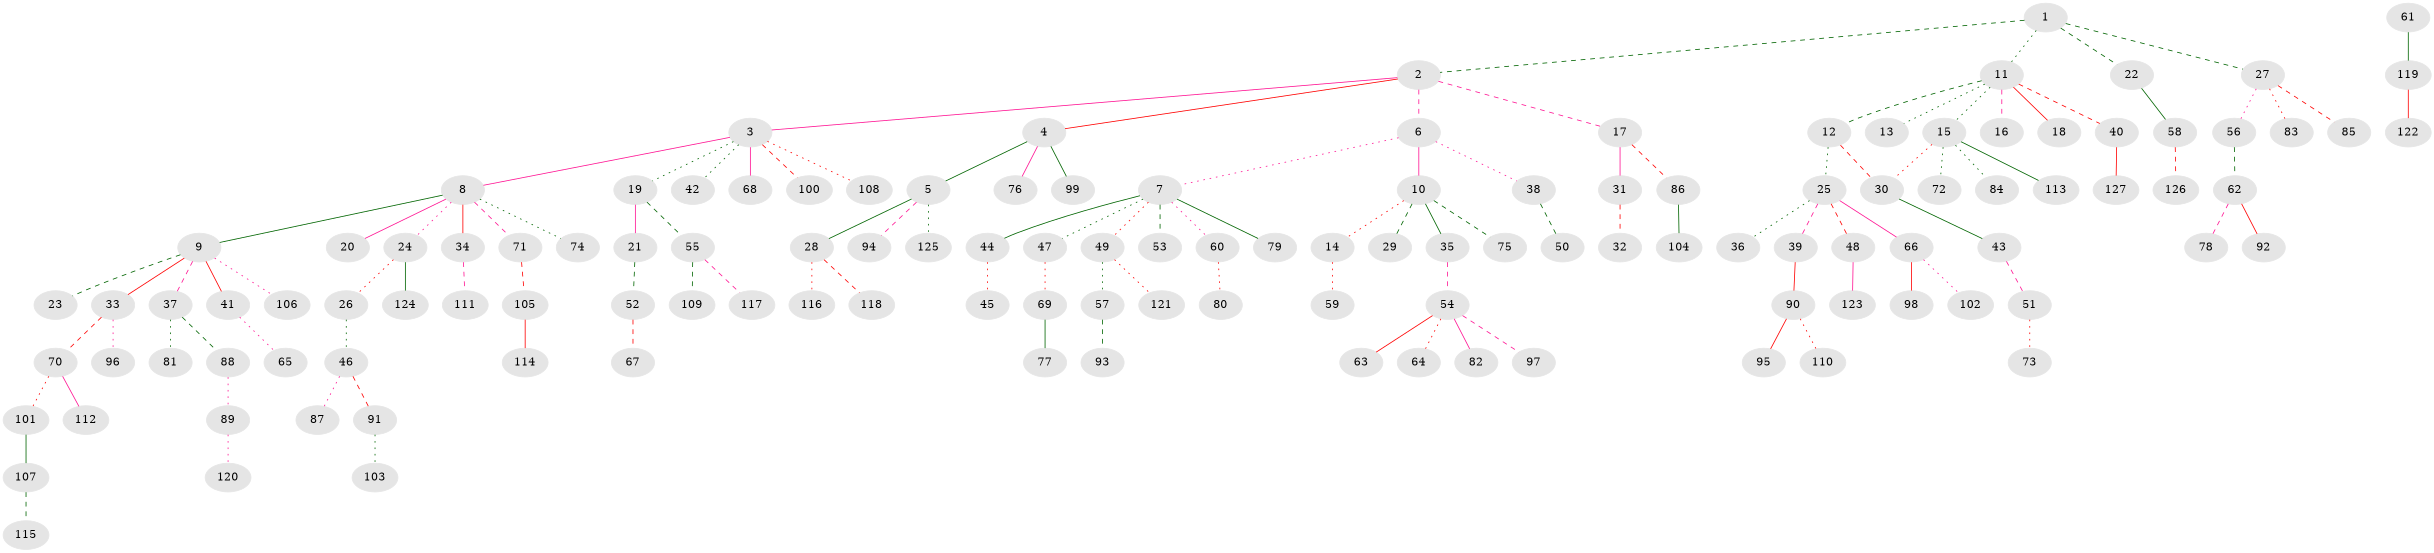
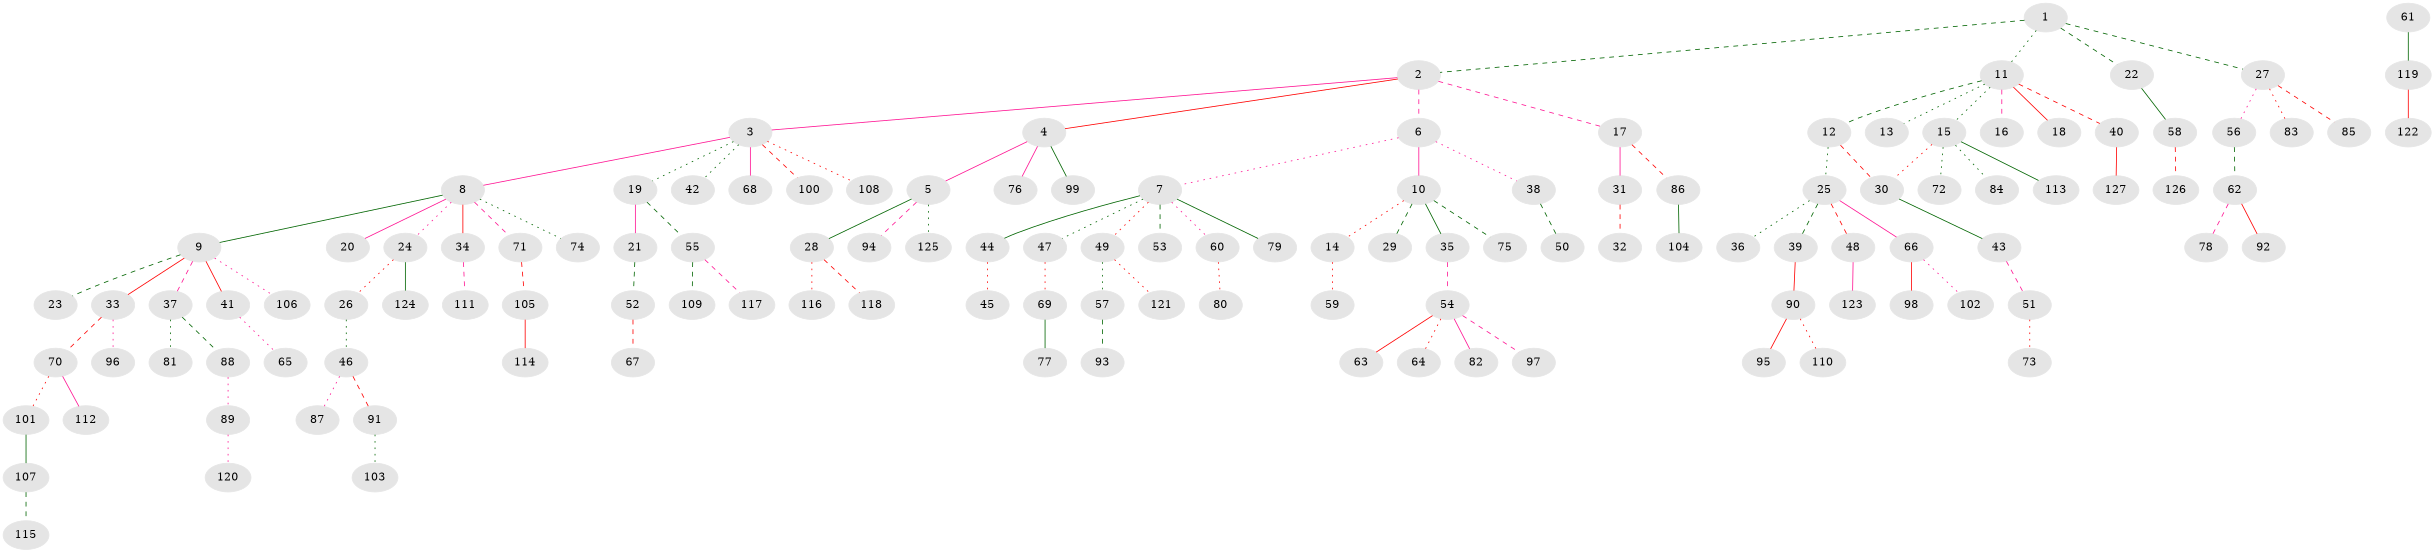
  graph {
    node [color=gray90 style=filled]
    edge [color=darkgreen style=dotted]
    1
    2
    11
    22
    27
    3
    4
    6
    17
    12
    13
    15
    16
    18
    40
    58
    56
    83
    85
    8
    19
    42
    68
    100
    108
    5
    76
    99
    7
    10
    38
    31
    86
    9
    20
    24
    34
    71
    74
    21
    55
    28
    94
    125
    116
    118
    44
    47
    49
    53
    60
    79
    14
    29
    35
    75
    50
    45
    69
    57
    121
    80
    23
    33
    37
    41
    106
    26
    124
    111
    105
    70
    96
    81
    88
    65
    59
    54
    25
    30
    72
    84
    113
    127
    36
    39
    48
    66
    61
    119
    43
    32
    104
    52
    109
    117
    67
    126
    46
    90
    123
    98
    102
    87
    91
    62
    51
    101
    112
    63
    64
    82
    97
    89
    95
    110
    73
    103
    77
    93
    78
    92
    122
    107
    114
    120
    115
    1 -- 2 [style=dashed]
    1 -- 11
    1 -- 22 [style=dashed]
    1 -- 27 [style=dashed]
    2 -- 3 [color=deeppink style=solid]
    2 -- 4 [color=red style=solid]
    2 -- 6 [color=deeppink style=dashed]
    2 -- 17 [color=deeppink style=dashed]
    11 -- 12 [style=dashed]
    11 -- 13
    11 -- 15
    11 -- 16 [color=deeppink style=dashed]
    11 -- 18 [color=red style=solid]
    11 -- 40 [color=red style=dashed]
    22 -- 58 [style=solid]
    27 -- 56 [color=deeppink]
    27 -- 83 [color=red]
    27 -- 85 [color=red style=dashed]
    3 -- 8 [color=deeppink style=solid]
    3 -- 19
    3 -- 42
    3 -- 68 [color=deeppink style=solid]
    3 -- 100 [color=red style=dashed]
    3 -- 108 [color=red]
-   4 -- 5 [style=solid]
+   4 -- 5 [color=deeppink style=solid]
    4 -- 76 [color=deeppink style=solid]
    4 -- 99 [style=solid]
    6 -- 7 [color=deeppink]
    6 -- 10 [color=deeppink style=solid]
    6 -- 38 [color=deeppink]
    17 -- 31 [color=deeppink style=solid]
    17 -- 86 [color=red style=dashed]
    12 -- 25
    12 -- 30 [color=red style=dashed]
    15 -- 30 [color=red]
    15 -- 72
    15 -- 84
    15 -- 113 [style=solid]
    40 -- 127 [color=red style=solid]
    58 -- 126 [color=red style=dashed]
    56 -- 62 [style=dashed]
    8 -- 9 [style=solid]
    8 -- 20 [color=deeppink style=solid]
    8 -- 24 [color=deeppink]
    8 -- 34 [color=red style=solid]
    8 -- 71 [color=deeppink style=dashed]
    8 -- 74
    19 -- 21 [color=deeppink style=solid]
    19 -- 55 [style=dashed]
    5 -- 28 [style=solid]
    5 -- 94 [color=deeppink style=dashed]
    5 -- 125
    7 -- 44 [style=solid]
    7 -- 47
    7 -- 49 [color=red]
    7 -- 53 [style=dashed]
    7 -- 60 [color=deeppink]
    7 -- 79 [style=solid]
    10 -- 14 [color=red]
    10 -- 29 [style=dashed]
    10 -- 35 [style=solid]
    10 -- 75 [style=dashed]
    38 -- 50 [style=dashed]
    31 -- 32 [color=red style=dashed]
    86 -- 104 [style=solid]
    9 -- 23 [style=dashed]
    9 -- 33 [color=red style=solid]
    9 -- 37 [color=deeppink style=dashed]
    9 -- 41 [color=red style=solid]
    9 -- 106 [color=deeppink]
    24 -- 26 [color=red]
    24 -- 124 [style=solid]
    34 -- 111 [color=deeppink style=dashed]
    71 -- 105 [color=red style=dashed]
    21 -- 52 [style=dashed]
    55 -- 109 [style=dashed]
    55 -- 117 [color=deeppink style=dashed]
    28 -- 116 [color=red]
    28 -- 118 [color=red style=dashed]
    44 -- 45 [color=red]
    47 -- 69 [color=red]
    49 -- 57
    49 -- 121 [color=red]
    60 -- 80 [color=red]
    14 -- 59 [color=red]
    35 -- 54 [color=deeppink style=dashed]
    69 -- 77 [style=solid]
    57 -- 93 [style=dashed]
    33 -- 70 [color=red style=dashed]
    33 -- 96 [color=deeppink]
    37 -- 81
    37 -- 88 [style=dashed]
    41 -- 65 [color=deeppink]
    26 -- 46
    105 -- 114 [color=red style=solid]
    70 -- 101 [color=red]
    70 -- 112 [color=deeppink style=solid]
    88 -- 89 [color=deeppink]
    54 -- 63 [color=red style=solid]
    54 -- 64 [color=red]
    54 -- 82 [color=deeppink style=solid]
    54 -- 97 [color=deeppink style=dashed]
    25 -- 36
-   25 -- 39 [color=deeppink style=dashed]
+   25 -- 39 [style=dashed]
    25 -- 48 [color=red style=dashed]
    25 -- 66 [color=deeppink style=solid]
    30 -- 43 [style=solid]
    39 -- 90 [color=red style=solid]
    48 -- 123 [color=deeppink style=solid]
    66 -- 98 [color=red style=solid]
    66 -- 102 [color=deeppink]
    61 -- 119 [style=solid]
    119 -- 122 [color=red style=solid]
    43 -- 51 [color=deeppink style=dashed]
    52 -- 67 [color=red style=dashed]
    46 -- 87 [color=deeppink]
    46 -- 91 [color=red style=dashed]
    90 -- 95 [color=red style=solid]
    90 -- 110 [color=red]
    91 -- 103
    62 -- 78 [color=deeppink style=dashed]
    62 -- 92 [color=red style=solid]
    51 -- 73 [color=red]
    101 -- 107 [style=solid]
    89 -- 120 [color=deeppink]
    107 -- 115 [style=dashed]
  }
